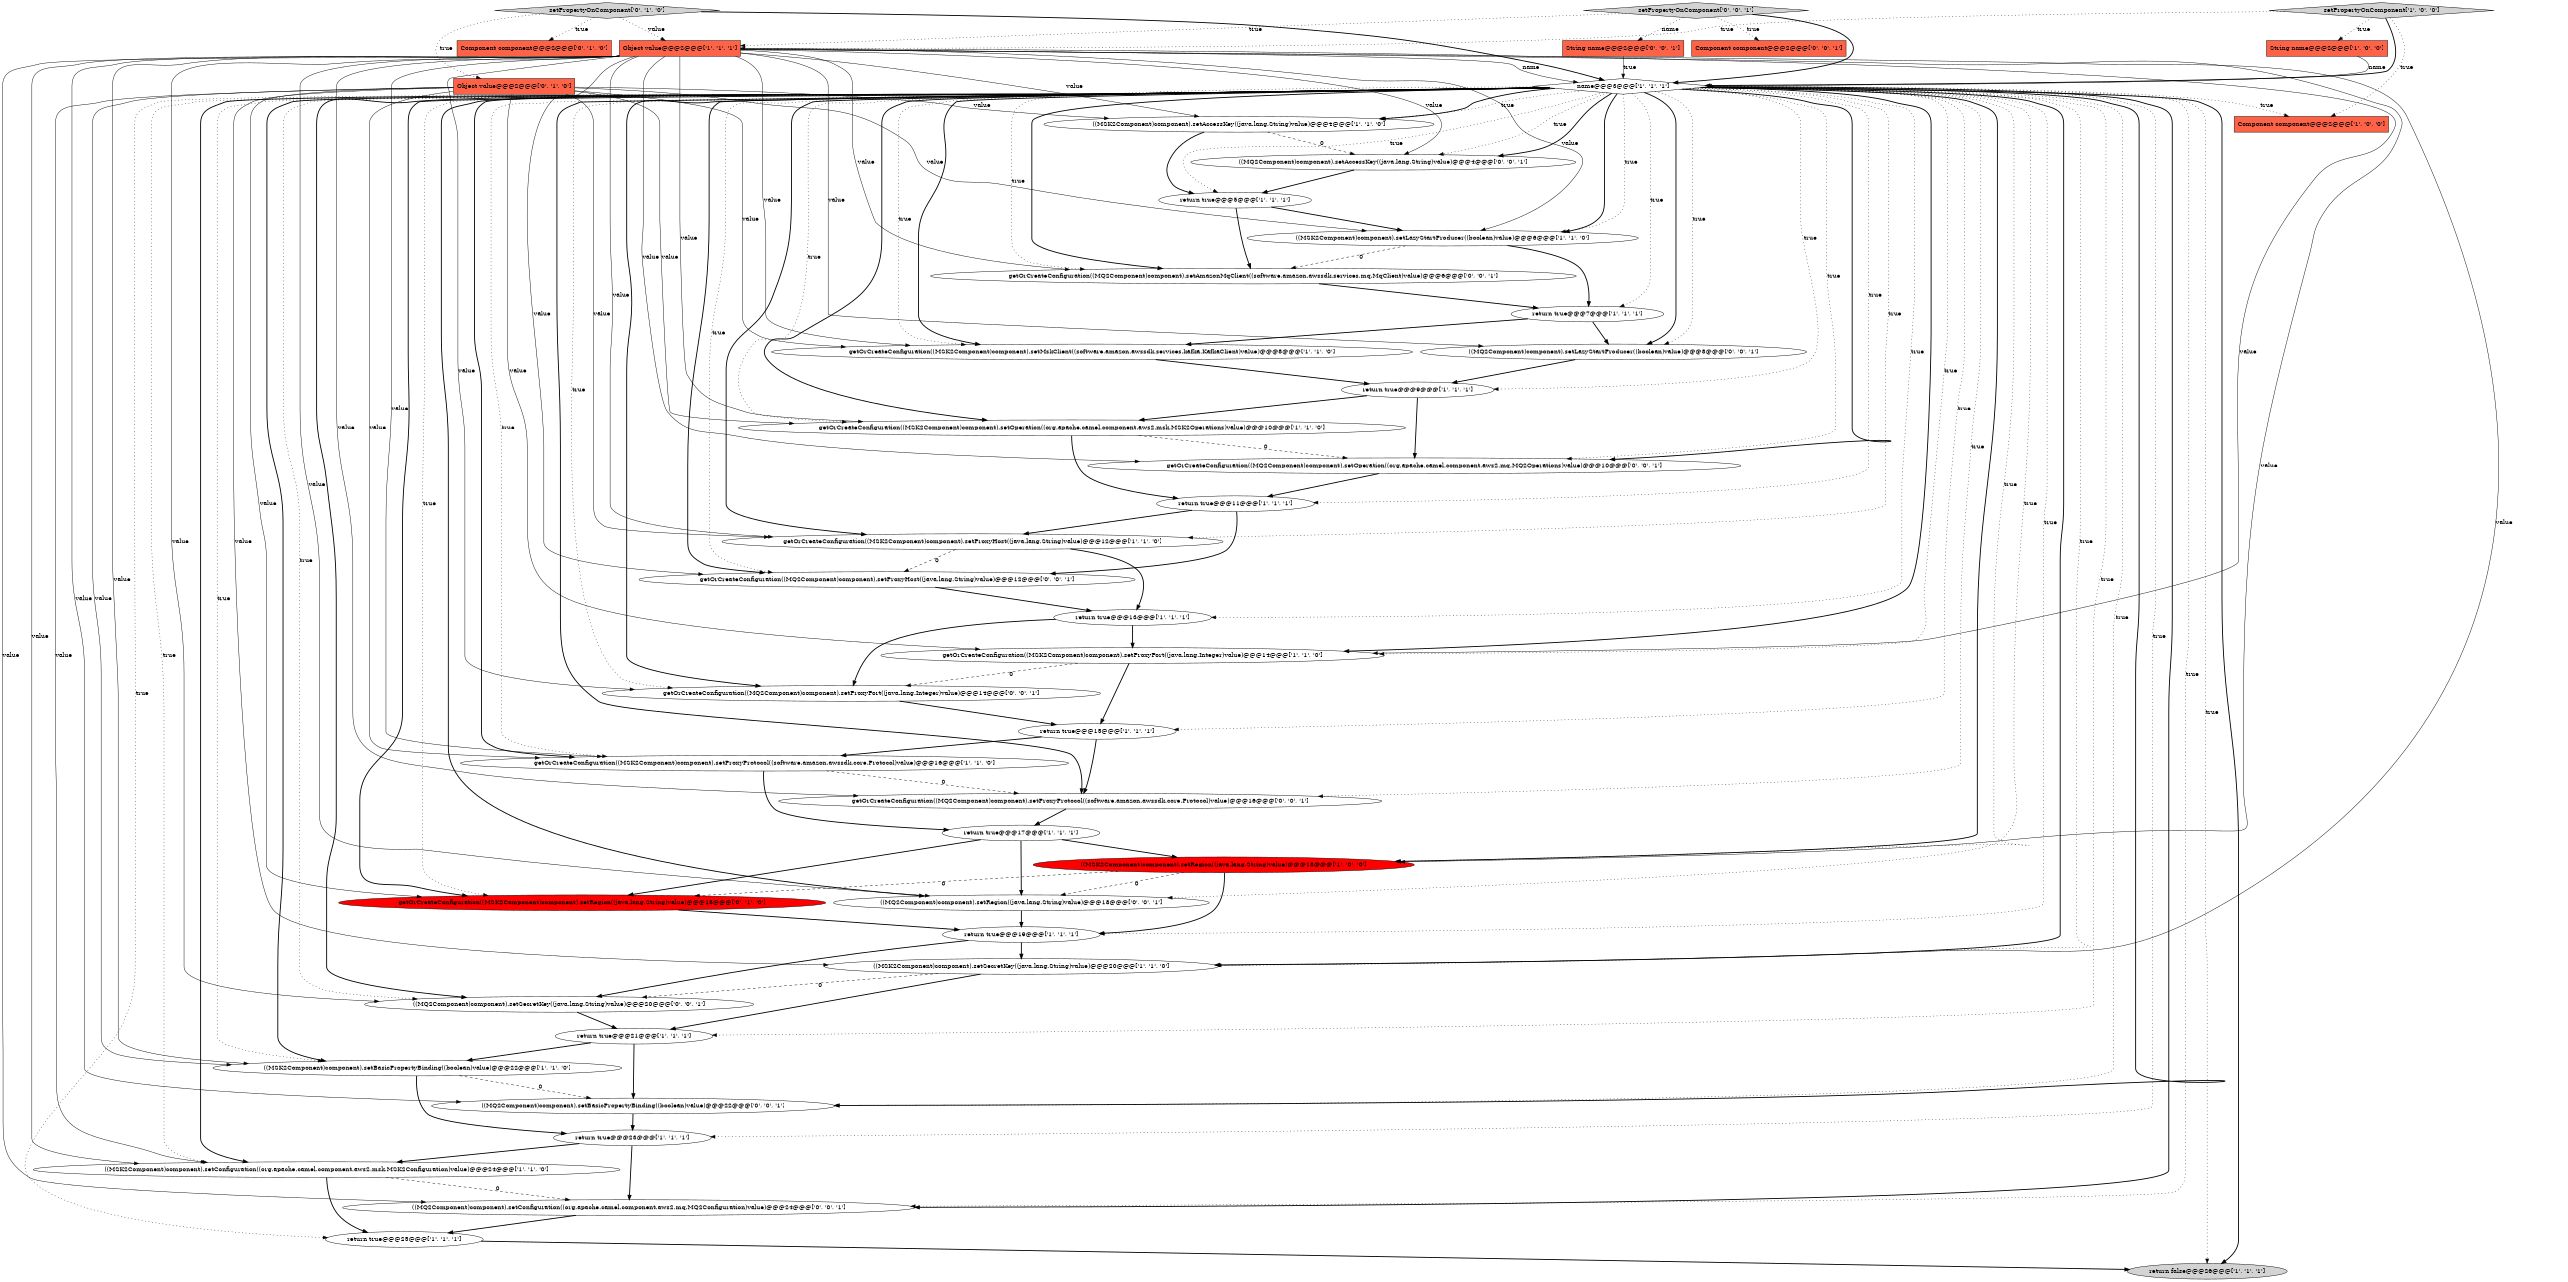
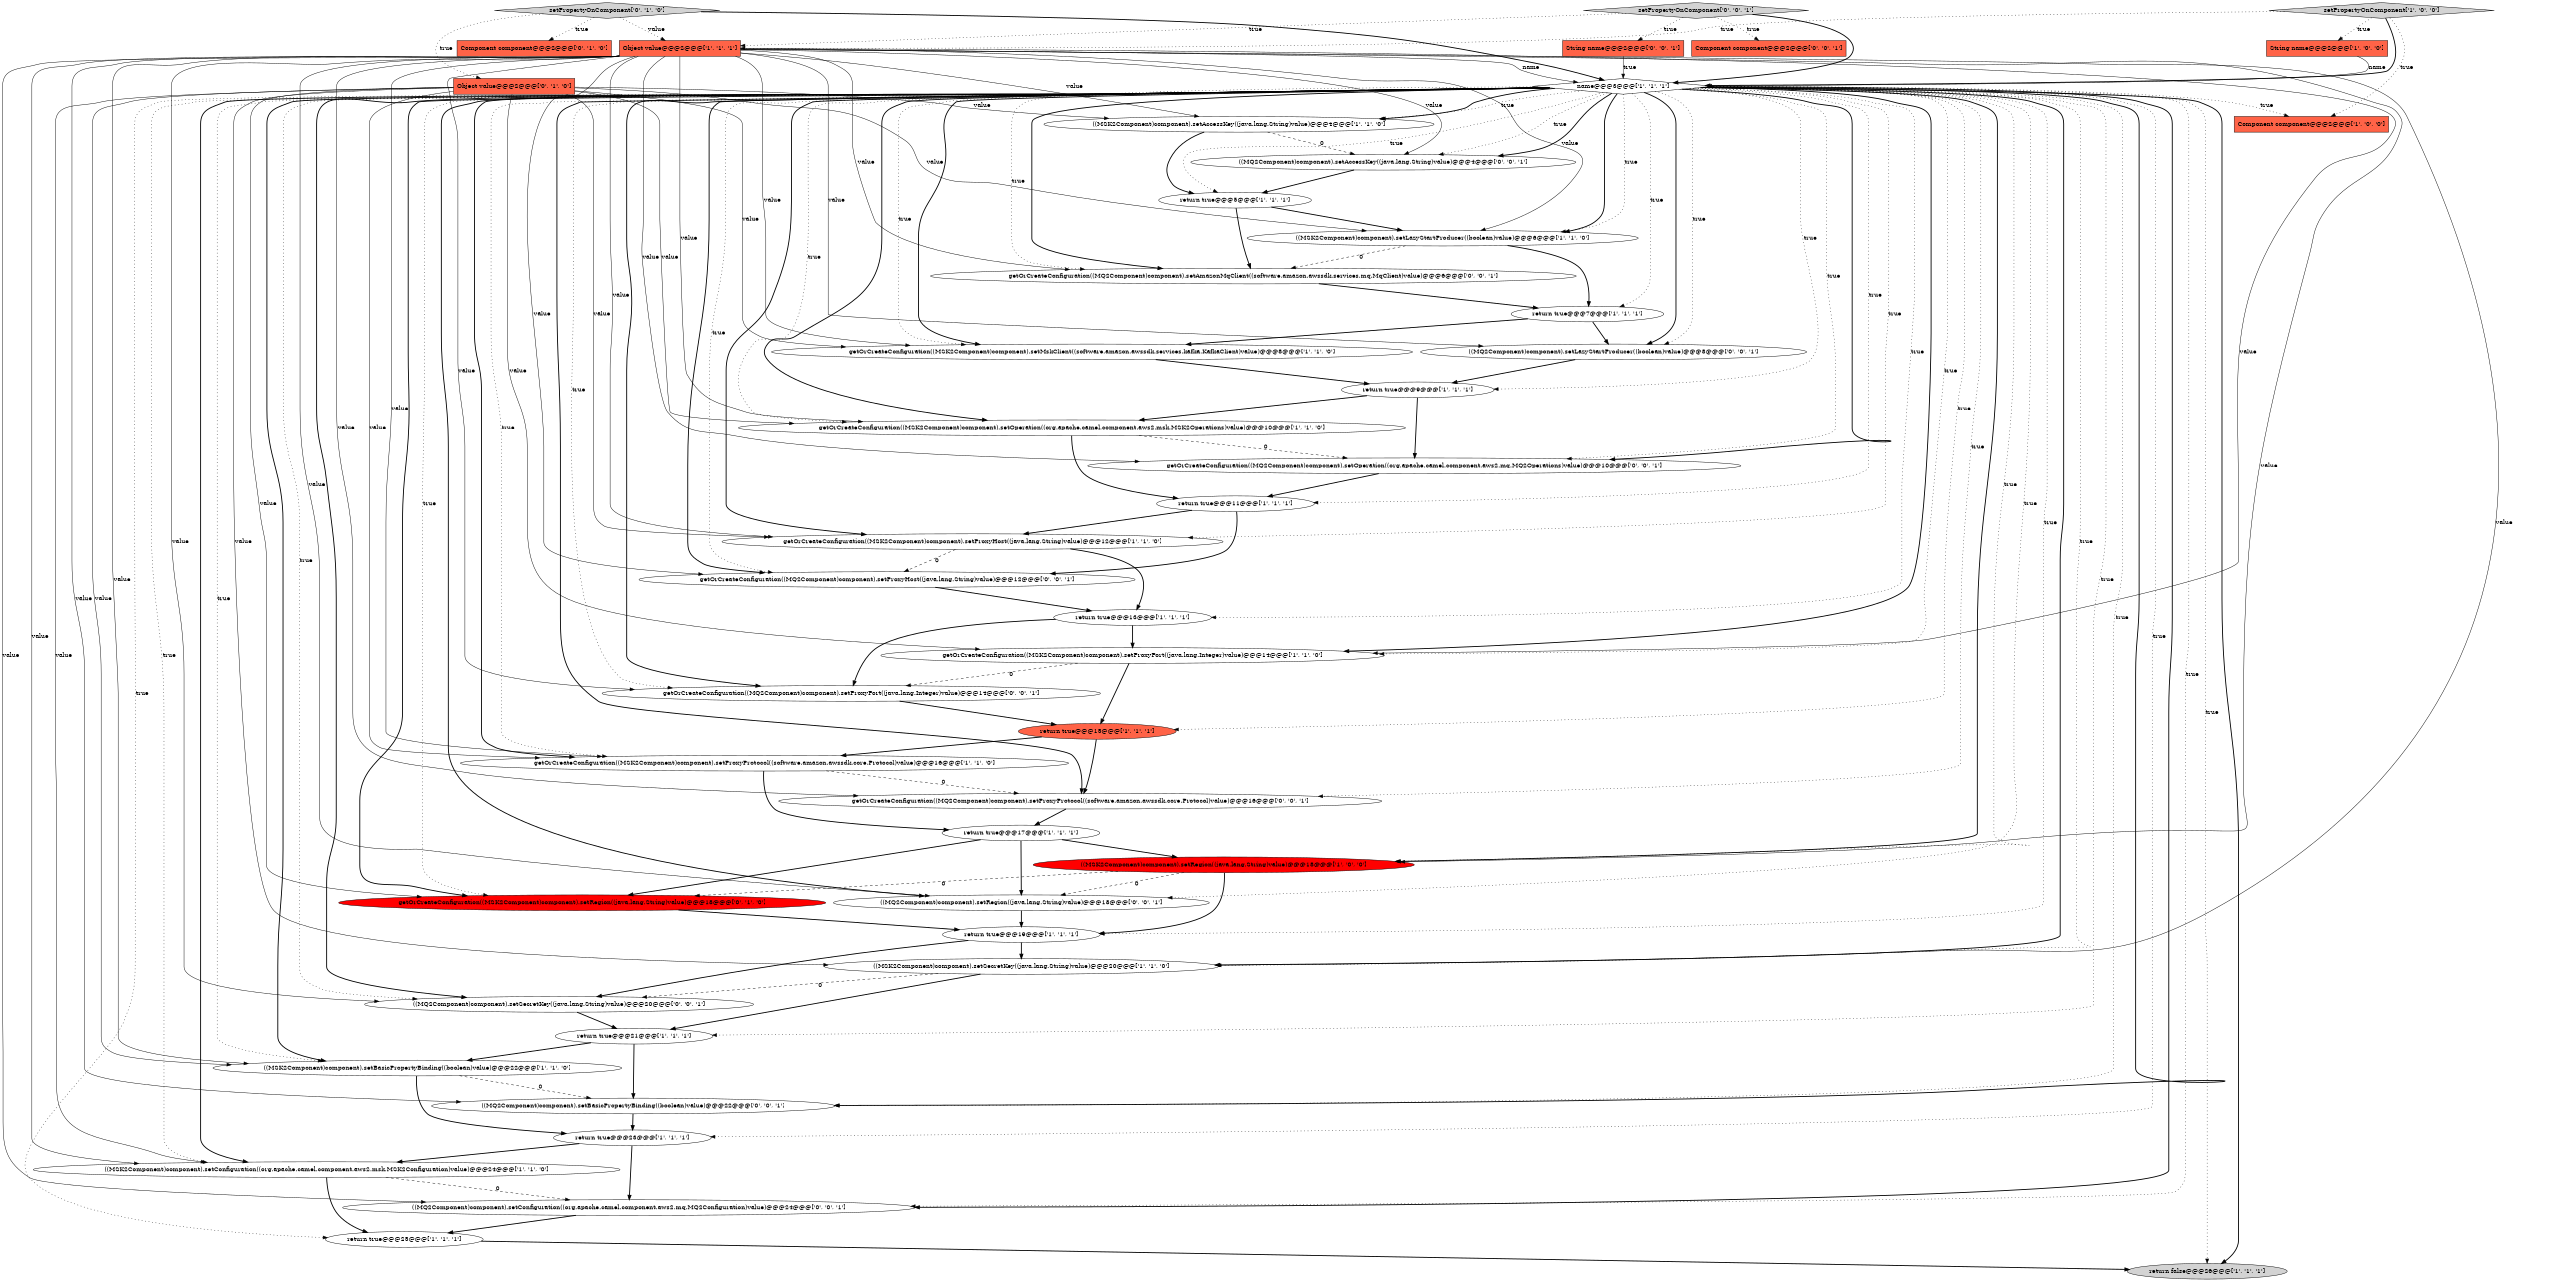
  digraph {
    node [fillcolor=white shape=ellipse style=filled]
    edge [style=bold]
    n1 [label="return true@@@7@@@['1', '1', '1']"]
    n2 [label="getOrCreateConfiguration((MSK2Component)component).setMskClient((software.amazon.awssdk.services.kafka.KafkaClient)value)@@@8@@@['1', '1', '0']"]
    n3 [label="((MQ2Component)component).setLazyStartProducer((boolean)value)@@@8@@@['0', '0', '1']"]
    n4 [label="return true@@@9@@@['1', '1', '1']"]
    n5 [fillcolor=tomato label="Component component@@@2@@@['0', '1', '0']" shape=box]
    n6 [label="getOrCreateConfiguration((MSK2Component)component).setProxyPort((java.lang.Integer)value)@@@14@@@['1', '1', '0']"]
-   n7 [label="return true@@@15@@@['1', '1', '1']"]
+   n7 [fillcolor=tomato label="return true@@@15@@@['1', '1', '1']"]
    n8 [label="getOrCreateConfiguration((MQ2Component)component).setProxyPort((java.lang.Integer)value)@@@14@@@['0', '0', '1']"]
    n9 [label="getOrCreateConfiguration((MSK2Component)component).setProxyProtocol((software.amazon.awssdk.core.Protocol)value)@@@16@@@['1', '1', '0']"]
    n10 [label="getOrCreateConfiguration((MQ2Component)component).setProxyProtocol((software.amazon.awssdk.core.Protocol)value)@@@16@@@['0', '0', '1']"]
    n11 [fillcolor=red label="((MSK2Component)component).setRegion((java.lang.String)value)@@@18@@@['1', '0', '0']"]
    n12 [label="return true@@@19@@@['1', '1', '1']"]
    n13 [fillcolor=red label="getOrCreateConfiguration((MSK2Component)component).setRegion((java.lang.String)value)@@@18@@@['0', '1', '0']"]
    n14 [label="((MQ2Component)component).setRegion((java.lang.String)value)@@@18@@@['0', '0', '1']"]
    n15 [label="((MSK2Component)component).setSecretKey((java.lang.String)value)@@@20@@@['1', '1', '0']"]
    n16 [label="((MQ2Component)component).setSecretKey((java.lang.String)value)@@@20@@@['0', '0', '1']"]
    n17 [label="return true@@@17@@@['1', '1', '1']"]
    n18 [label="((MSK2Component)component).setBasicPropertyBinding((boolean)value)@@@22@@@['1', '1', '0']"]
    n19 [label="((MQ2Component)component).setBasicPropertyBinding((boolean)value)@@@22@@@['0', '0', '1']"]
    n20 [label="return true@@@23@@@['1', '1', '1']"]
    n21 [label="((MSK2Component)component).setConfiguration((org.apache.camel.component.aws2.msk.MSK2Configuration)value)@@@24@@@['1', '1', '0']"]
    n22 [label="((MQ2Component)component).setConfiguration((org.apache.camel.component.aws2.mq.MQ2Configuration)value)@@@24@@@['0', '0', '1']"]
    n23 [label="return true@@@13@@@['1', '1', '1']"]
    n24 [fillcolor=tomato label="Object value@@@2@@@['0', '1', '0']" shape=box]
    n25 [label="((MSK2Component)component).setAccessKey((java.lang.String)value)@@@4@@@['1', '1', '0']"]
    n26 [label="getOrCreateConfiguration((MSK2Component)component).setProxyHost((java.lang.String)value)@@@12@@@['1', '1', '0']"]
    n27 [label="((MSK2Component)component).setLazyStartProducer((boolean)value)@@@6@@@['1', '1', '0']"]
    n28 [label="getOrCreateConfiguration((MSK2Component)component).setOperation((org.apache.camel.component.aws2.msk.MSK2Operations)value)@@@10@@@['1', '1', '0']"]
    n29 [label="((MQ2Component)component).setAccessKey((java.lang.String)value)@@@4@@@['0', '0', '1']"]
    n30 [label="return true@@@5@@@['1', '1', '1']"]
    n31 [label="getOrCreateConfiguration((MQ2Component)component).setProxyHost((java.lang.String)value)@@@12@@@['0', '0', '1']"]
    n32 [label="getOrCreateConfiguration((MQ2Component)component).setAmazonMqClient((software.amazon.awssdk.services.mq.MqClient)value)@@@6@@@['0', '0', '1']"]
    n33 [label="return true@@@21@@@['1', '1', '1']"]
    n34 [label="return true@@@25@@@['1', '1', '1']"]
    n35 [label="getOrCreateConfiguration((MQ2Component)component).setOperation((org.apache.camel.component.aws2.mq.MQ2Operations)value)@@@10@@@['0', '0', '1']"]
    n36 [label="return true@@@11@@@['1', '1', '1']"]
    n37 [fillcolor=tomato label="Object value@@@2@@@['1', '1', '1']" shape=box]
    n38 [label="name@@@3@@@['1', '1', '1']" shape=diamond]
    n39 [fillcolor=lightgray label="return false@@@26@@@['1', '1', '1']"]
    n40 [fillcolor=tomato label="Component component@@@2@@@['1', '0', '0']" shape=box]
    n41 [fillcolor=tomato label="Component component@@@2@@@['0', '0', '1']" shape=box]
    n42 [fillcolor=tomato label="String name@@@2@@@['0', '0', '1']" shape=box]
    n43 [fillcolor=lightgray label="setPropertyOnComponent['0', '1', '0']" shape=diamond]
    n44 [fillcolor=lightgray label="setPropertyOnComponent['0', '0', '1']" shape=diamond]
    n45 [fillcolor=tomato label="String name@@@2@@@['1', '0', '0']" shape=box]
    n46 [fillcolor=lightgray label="setPropertyOnComponent['1', '0', '0']" shape=diamond]
    n1 -> n2
    n1 -> n3
    n2 -> n4
    n3 -> n4
    n4 -> n28
    n4 -> n35
    n6 -> n7
    n6 -> n8 [label=0 style=dashed]
    n7 -> n9
    n7 -> n10
    n8 -> n7
    n9 -> n10 [label=0 style=dashed]
    n9 -> n17
    n10 -> n17
    n11 -> n12
    n11 -> n13 [label=0 style=dashed]
    n11 -> n14 [label=0 style=dashed]
    n12 -> n15
    n12 -> n16
    n13 -> n12
    n14 -> n12
    n15 -> n16 [label=0 style=dashed]
    n15 -> n33
    n16 -> n33
    n17 -> n11
    n17 -> n13
    n17 -> n14
    n18 -> n19 [label=0 style=dashed]
    n18 -> n20
    n19 -> n20
    n20 -> n21
    n20 -> n22
    n21 -> n22 [label=0 style=dashed]
    n21 -> n34
    n22 -> n34
    n23 -> n6
    n23 -> n8
    n24 -> n2 [label=value style=solid]
    n24 -> n6 [label=value style=solid]
    n24 -> n9 [label=value style=solid]
    n24 -> n13 [label=value style=solid]
    n24 -> n15 [label=value style=solid]
    n24 -> n18 [label=value style=solid]
    n24 -> n21 [label=value style=solid]
    n24 -> n25 [label=value style=solid]
    n24 -> n26 [label=value style=solid]
    n24 -> n27 [label=value style=solid]
    n24 -> n28 [label=value style=solid]
    n25 -> n29 [label=0 style=dashed]
    n25 -> n30
    n26 -> n23
    n26 -> n31 [label=0 style=dashed]
    n27 -> n1
    n27 -> n32 [label=0 style=dashed]
    n28 -> n35 [label=0 style=dashed]
    n28 -> n36
    n29 -> n30
    n30 -> n27
    n30 -> n32
    n31 -> n23
    n32 -> n1
    n33 -> n18
    n33 -> n19
    n34 -> n39
    n35 -> n36
    n36 -> n26
    n36 -> n31
    n37 -> n2 [label=value style=solid]
    n37 -> n3 [label=value style=solid]
    n37 -> n6 [label=value style=solid]
    n37 -> n8 [label=value style=solid]
    n37 -> n9 [label=value style=solid]
    n37 -> n10 [label=value style=solid]
    n37 -> n11 [label=value style=solid]
    n37 -> n14 [label=value style=solid]
    n37 -> n15 [label=value style=solid]
    n37 -> n16 [label=value style=solid]
    n37 -> n18 [label=value style=solid]
    n37 -> n19 [label=value style=solid]
    n37 -> n21 [label=value style=solid]
    n37 -> n22 [label=value style=solid]
    n37 -> n25 [label=value style=solid]
    n37 -> n26 [label=value style=solid]
    n37 -> n27 [label=value style=solid]
    n37 -> n28 [label=value style=solid]
    n37 -> n29 [label=value style=solid]
    n37 -> n31 [label=value style=solid]
    n37 -> n32 [label=value style=solid]
    n37 -> n35 [label=value style=solid]
    n37 -> n38 [label=name style=solid]
    n38 -> n1 [label=true style=dotted]
    n38 -> n2 [label=true style=dotted]
    n38 -> n2
    n38 -> n3
    n38 -> n3 [label=true style=dotted]
    n38 -> n4 [label=true style=dotted]
    n38 -> n6 [label=true style=dotted]
    n38 -> n6
    n38 -> n7 [label=true style=dotted]
    n38 -> n8 [label=true style=dotted]
    n38 -> n8
    n38 -> n9
    n38 -> n9 [label=true style=dotted]
    n38 -> n10
    n38 -> n10 [label=true style=dotted]
    n38 -> n11
    n38 -> n11 [label=true style=dotted]
    n38 -> n12 [label=true style=dotted]
    n38 -> n13
    n38 -> n13 [label=true style=dotted]
    n38 -> n14 [label=true style=dotted]
    n38 -> n14
    n38 -> n15
    n38 -> n15 [label=true style=dotted]
    n38 -> n16 [label=true style=dotted]
    n38 -> n16
    n38 -> n18 [label=true style=dotted]
    n38 -> n18
    n38 -> n19 [label=true style=dotted]
    n38 -> n19
    n38 -> n20 [label=true style=dotted]
    n38 -> n21 [label=true style=dotted]
    n38 -> n21
    n38 -> n22 [label=true style=dotted]
    n38 -> n22
    n38 -> n23 [label=true style=dotted]
    n38 -> n25
    n38 -> n25 [label=true style=dotted]
    n38 -> n26 [label=true style=dotted]
    n38 -> n26
    n38 -> n27
    n38 -> n27 [label=true style=dotted]
    n38 -> n28 [label=true style=dotted]
    n38 -> n28
    n38 -> n29
    n38 -> n29 [label=true style=dotted]
    n38 -> n30 [label=true style=dotted]
    n38 -> n31
    n38 -> n31 [label=true style=dotted]
    n38 -> n32 [label=true style=dotted]
    n38 -> n32
    n38 -> n33 [label=true style=dotted]
    n38 -> n34 [label=true style=dotted]
    n38 -> n35 [label=true style=dotted]
    n38 -> n35
    n38 -> n36 [label=true style=dotted]
    n38 -> n39 [label=true style=dotted]
    n38 -> n39
    n38 -> n40 [label=true style=dotted]
    n42 -> n38 [label=true style=solid]
    n43 -> n5 [label=true style=dotted]
    n43 -> n24 [label=true style=dotted]
    n43 -> n37 [label=value style=dotted]
    n43 -> n38
    n44 -> n37 [label=true style=dotted]
    n44 -> n38
    n44 -> n41 [label=true style=dotted]
-   n44 -> n42 [label=name style=dotted]
+   n44 -> n42 [label=true style=dotted]
    n45 -> n38 [label=name style=solid]
    n46 -> n37 [label=true style=dotted]
    n46 -> n38
    n46 -> n40 [label=true style=dotted]
    n46 -> n45 [label=true style=dotted]
  }
